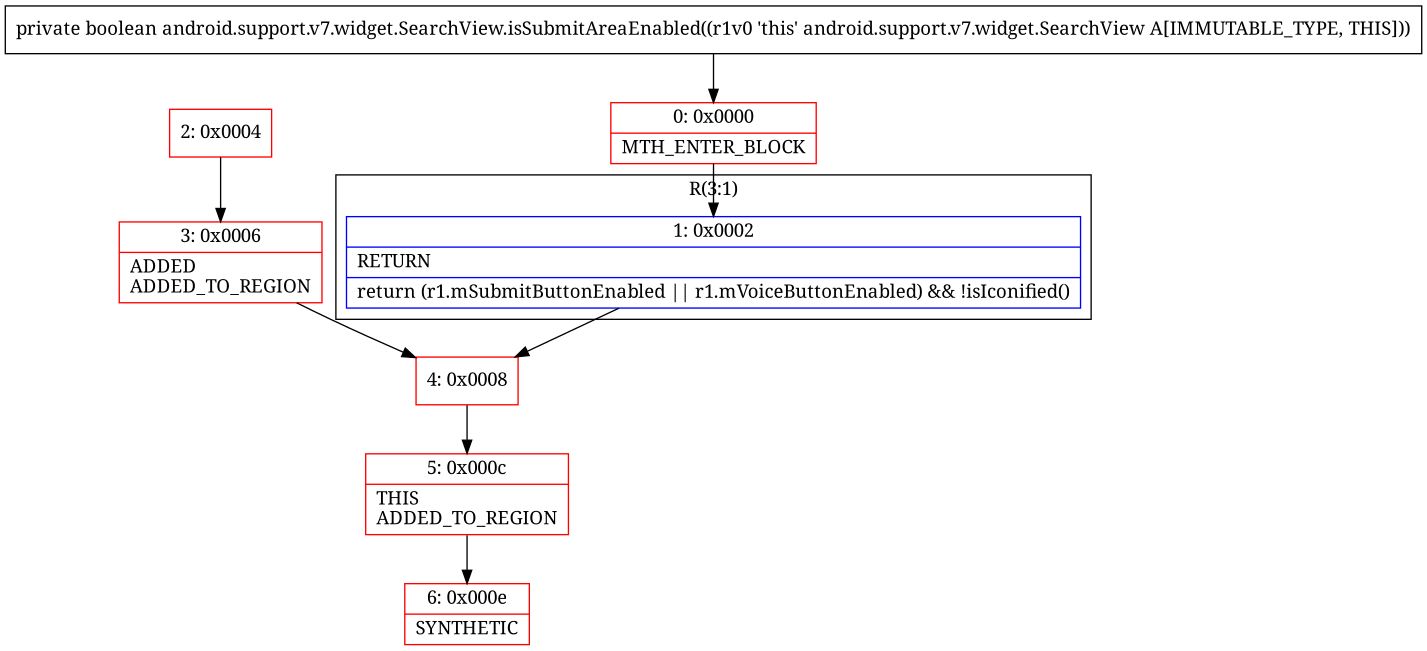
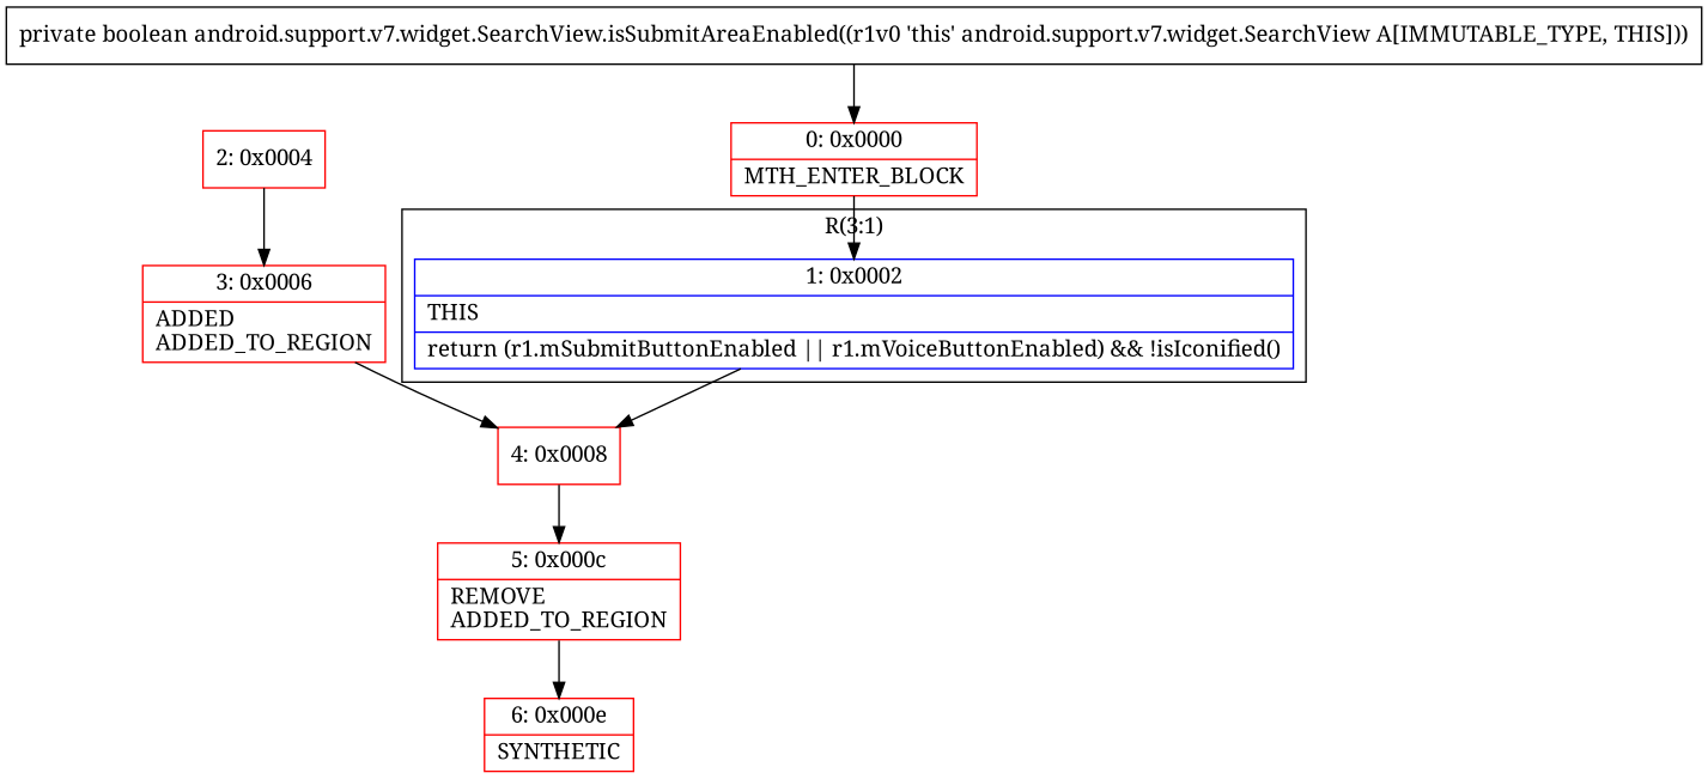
  digraph {
    fontname="Noto Serif"
    node [color=red fontname="Noto Serif" shape=record]
    edge [fontname="Noto Serif"]
-   n1 [color=blue label="{1\:\ 0x0002|RETURN\l|return (r1.mSubmitButtonEnabled \|\| r1.mVoiceButtonEnabled) && !isIconified()\l}"]
+   n1 [color=blue label="{1\:\ 0x0002|THIS\l|return (r1.mSubmitButtonEnabled \|\| r1.mVoiceButtonEnabled) && !isIconified()\l}"]
    n2 [label="{4\:\ 0x0008}"]
    n3 [label="{2\:\ 0x0004}"]
    n4 [label="{3\:\ 0x0006|ADDED\lADDED_TO_REGION\l}"]
-   n5 [label="{5\:\ 0x000c|THIS\lADDED_TO_REGION\l}"]
+   n5 [label="{5\:\ 0x000c|REMOVE\lADDED_TO_REGION\l}"]
    n6 [label="{0\:\ 0x0000|MTH_ENTER_BLOCK\l}"]
    n7 [label="{6\:\ 0x000e|SYNTHETIC\l}"]
    n8 [label="{private boolean android.support.v7.widget.SearchView.isSubmitAreaEnabled((r1v0 'this' android.support.v7.widget.SearchView A[IMMUTABLE_TYPE, THIS])) }" color=""]
    subgraph cluster_1 {
      label="R(3:1)"
      n1
    }
    n1 -> n2
    n2 -> n5
    n3 -> n4
    n4 -> n2
    n5 -> n7
    n6 -> n1
    n8 -> n6
  }
